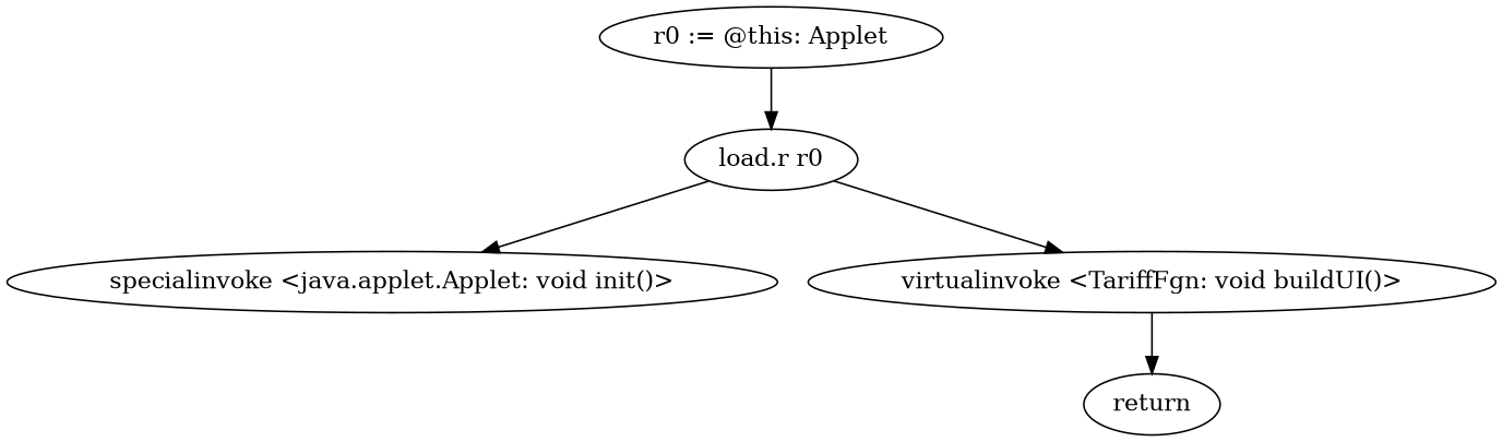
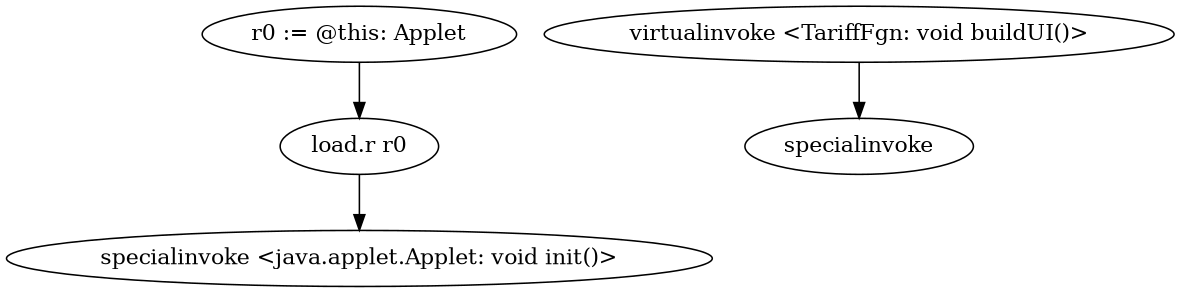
  digraph {
    n1 [label="r0 := @this: Applet"]
    "load.r r0"
    "specialinvoke <java.applet.Applet: void init()>"
    "virtualinvoke <TariffFgn: void buildUI()>"
-   return
+   return [label=specialinvoke]
    n1 -> "load.r r0"
    "load.r r0" -> "specialinvoke <java.applet.Applet: void init()>"
-   "load.r r0" -> "virtualinvoke <TariffFgn: void buildUI()>"
    "virtualinvoke <TariffFgn: void buildUI()>" -> return
  }
